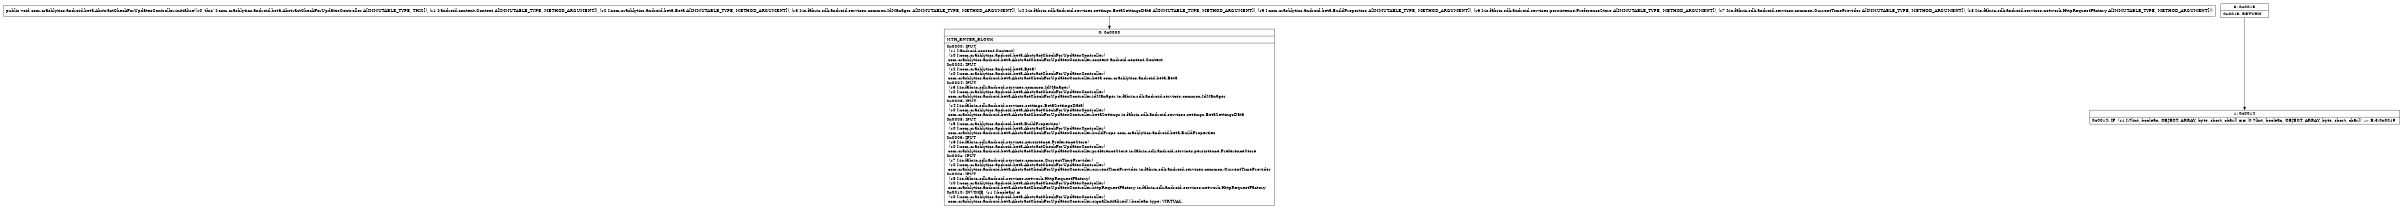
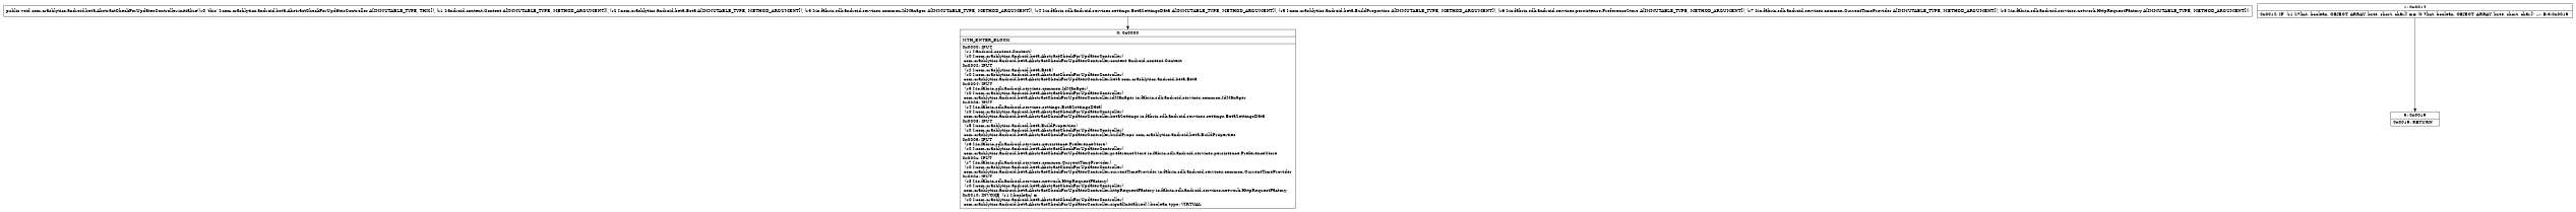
  digraph {
    node [shape=record]
    n1 [label="{0\:\ 0x0000|MTH_ENTER_BLOCK\l|0x0000: IPUT  \l  (r1 I:android.content.Context)\l  (r0 I:com.crashlytics.android.beta.AbstractCheckForUpdatesController)\l com.crashlytics.android.beta.AbstractCheckForUpdatesController.context android.content.Context \l0x0002: IPUT  \l  (r2 I:com.crashlytics.android.beta.Beta)\l  (r0 I:com.crashlytics.android.beta.AbstractCheckForUpdatesController)\l com.crashlytics.android.beta.AbstractCheckForUpdatesController.beta com.crashlytics.android.beta.Beta \l0x0004: IPUT  \l  (r3 I:io.fabric.sdk.android.services.common.IdManager)\l  (r0 I:com.crashlytics.android.beta.AbstractCheckForUpdatesController)\l com.crashlytics.android.beta.AbstractCheckForUpdatesController.idManager io.fabric.sdk.android.services.common.IdManager \l0x0006: IPUT  \l  (r4 I:io.fabric.sdk.android.services.settings.BetaSettingsData)\l  (r0 I:com.crashlytics.android.beta.AbstractCheckForUpdatesController)\l com.crashlytics.android.beta.AbstractCheckForUpdatesController.betaSettings io.fabric.sdk.android.services.settings.BetaSettingsData \l0x0008: IPUT  \l  (r5 I:com.crashlytics.android.beta.BuildProperties)\l  (r0 I:com.crashlytics.android.beta.AbstractCheckForUpdatesController)\l com.crashlytics.android.beta.AbstractCheckForUpdatesController.buildProps com.crashlytics.android.beta.BuildProperties \l0x000a: IPUT  \l  (r6 I:io.fabric.sdk.android.services.persistence.PreferenceStore)\l  (r0 I:com.crashlytics.android.beta.AbstractCheckForUpdatesController)\l com.crashlytics.android.beta.AbstractCheckForUpdatesController.preferenceStore io.fabric.sdk.android.services.persistence.PreferenceStore \l0x000c: IPUT  \l  (r7 I:io.fabric.sdk.android.services.common.CurrentTimeProvider)\l  (r0 I:com.crashlytics.android.beta.AbstractCheckForUpdatesController)\l com.crashlytics.android.beta.AbstractCheckForUpdatesController.currentTimeProvider io.fabric.sdk.android.services.common.CurrentTimeProvider \l0x000e: IPUT  \l  (r8 I:io.fabric.sdk.android.services.network.HttpRequestFactory)\l  (r0 I:com.crashlytics.android.beta.AbstractCheckForUpdatesController)\l com.crashlytics.android.beta.AbstractCheckForUpdatesController.httpRequestFactory io.fabric.sdk.android.services.network.HttpRequestFactory \l0x0010: INVOKE  (r1 I:boolean) = \l  (r0 I:com.crashlytics.android.beta.AbstractCheckForUpdatesController)\l com.crashlytics.android.beta.AbstractCheckForUpdatesController.signalInitialized():boolean type: VIRTUAL \l}"]
    n2 [label="{1\:\ 0x0014|0x0014: IF  (r1 I:?[int, boolean, OBJECT, ARRAY, byte, short, char]) == (0 ?[int, boolean, OBJECT, ARRAY, byte, short, char])  \-\> B:3:0x0019 \l}"]
    n3 [label="{3\:\ 0x0019|0x0019: RETURN   \l}"]
    n4 [label="{public void com.crashlytics.android.beta.AbstractCheckForUpdatesController.initialize((r0 'this' I:com.crashlytics.android.beta.AbstractCheckForUpdatesController A[IMMUTABLE_TYPE, THIS]), (r1 I:android.content.Context A[IMMUTABLE_TYPE, METHOD_ARGUMENT]), (r2 I:com.crashlytics.android.beta.Beta A[IMMUTABLE_TYPE, METHOD_ARGUMENT]), (r3 I:io.fabric.sdk.android.services.common.IdManager A[IMMUTABLE_TYPE, METHOD_ARGUMENT]), (r4 I:io.fabric.sdk.android.services.settings.BetaSettingsData A[IMMUTABLE_TYPE, METHOD_ARGUMENT]), (r5 I:com.crashlytics.android.beta.BuildProperties A[IMMUTABLE_TYPE, METHOD_ARGUMENT]), (r6 I:io.fabric.sdk.android.services.persistence.PreferenceStore A[IMMUTABLE_TYPE, METHOD_ARGUMENT]), (r7 I:io.fabric.sdk.android.services.common.CurrentTimeProvider A[IMMUTABLE_TYPE, METHOD_ARGUMENT]), (r8 I:io.fabric.sdk.android.services.network.HttpRequestFactory A[IMMUTABLE_TYPE, METHOD_ARGUMENT])) }"]
-   n3 -> n2
+   n2 -> n3
    n4 -> n1
  }
